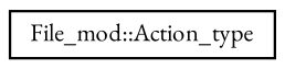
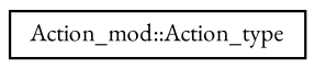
  digraph {
    rankdir=LR
    fontname="EB Garamond"
-   n1 [color=black fillcolor=white fontname="EB Garamond" fontsize=10 height=0.2 label="File_mod::Action_type" shape=record style=filled width=0.4]
+   n1 [color=black fillcolor=white fontname="EB Garamond" fontsize=10 height=0.2 label="Action_mod::Action_type" shape=record style=filled width=0.4]
  }
